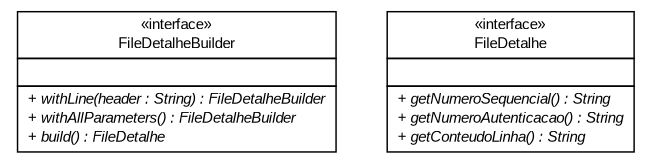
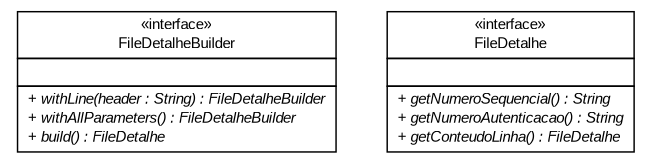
  digraph {
    nodesep=0.25
    ranksep=0.5
    node [fontcolor=black fontname=arial fontsize=10.0 shape=plaintext]
    n1 [label=<<table title="br.gov.to.sefaz.arr.processamento.domain.detalhe.FileDetalheBuilder" border="0" cellborder="1" cellspacing="0" cellpadding="2" port="p" href="./FileDetalheBuilder.html"> 		<tr><td><table border="0" cellspacing="0" cellpadding="1"> <tr><td align="center" balign="center"> &#171;interface&#187; </td></tr> <tr><td align="center" balign="center"> FileDetalheBuilder </td></tr> 		</table></td></tr> 		<tr><td><table border="0" cellspacing="0" cellpadding="1"> <tr><td align="left" balign="left">  </td></tr> 		</table></td></tr> 		<tr><td><table border="0" cellspacing="0" cellpadding="1"> <tr><td align="left" balign="left"><font face="arial italic" point-size="10.0"> + withLine(header : String) : FileDetalheBuilder </font></td></tr> <tr><td align="left" balign="left"><font face="arial italic" point-size="10.0"> + withAllParameters() : FileDetalheBuilder </font></td></tr> <tr><td align="left" balign="left"><font face="arial italic" point-size="10.0"> + build() : FileDetalhe </font></td></tr> 		</table></td></tr> 		</table>>]
-   n2 [label=<<table title="br.gov.to.sefaz.arr.processamento.domain.detalhe.FileDetalhe" border="0" cellborder="1" cellspacing="0" cellpadding="2" port="p" href="./FileDetalhe.html"> 		<tr><td><table border="0" cellspacing="0" cellpadding="1"> <tr><td align="center" balign="center"> &#171;interface&#187; </td></tr> <tr><td align="center" balign="center"> FileDetalhe </td></tr> 		</table></td></tr> 		<tr><td><table border="0" cellspacing="0" cellpadding="1"> <tr><td align="left" balign="left">  </td></tr> 		</table></td></tr> 		<tr><td><table border="0" cellspacing="0" cellpadding="1"> <tr><td align="left" balign="left"><font face="arial italic" point-size="10.0"> + getNumeroSequencial() : String </font></td></tr> <tr><td align="left" balign="left"><font face="arial italic" point-size="10.0"> + getNumeroAutenticacao() : String </font></td></tr> <tr><td align="left" balign="left"><font face="arial italic" point-size="10.0"> + getConteudoLinha() : String </font></td></tr> 		</table></td></tr> 		</table>>]
+   n2 [label=<<table title="br.gov.to.sefaz.arr.processamento.domain.detalhe.FileDetalhe" border="0" cellborder="1" cellspacing="0" cellpadding="2" port="p" href="./FileDetalhe.html"> 		<tr><td><table border="0" cellspacing="0" cellpadding="1"> <tr><td align="center" balign="center"> &#171;interface&#187; </td></tr> <tr><td align="center" balign="center"> FileDetalhe </td></tr> 		</table></td></tr> 		<tr><td><table border="0" cellspacing="0" cellpadding="1"> <tr><td align="left" balign="left">  </td></tr> 		</table></td></tr> 		<tr><td><table border="0" cellspacing="0" cellpadding="1"> <tr><td align="left" balign="left"><font face="arial italic" point-size="10.0"> + getNumeroSequencial() : String </font></td></tr> <tr><td align="left" balign="left"><font face="arial italic" point-size="10.0"> + getNumeroAutenticacao() : String </font></td></tr> <tr><td align="left" balign="left"><font face="arial italic" point-size="10.0"> + getConteudoLinha() : FileDetalhe </font></td></tr> 		</table></td></tr> 		</table>>]
  }
